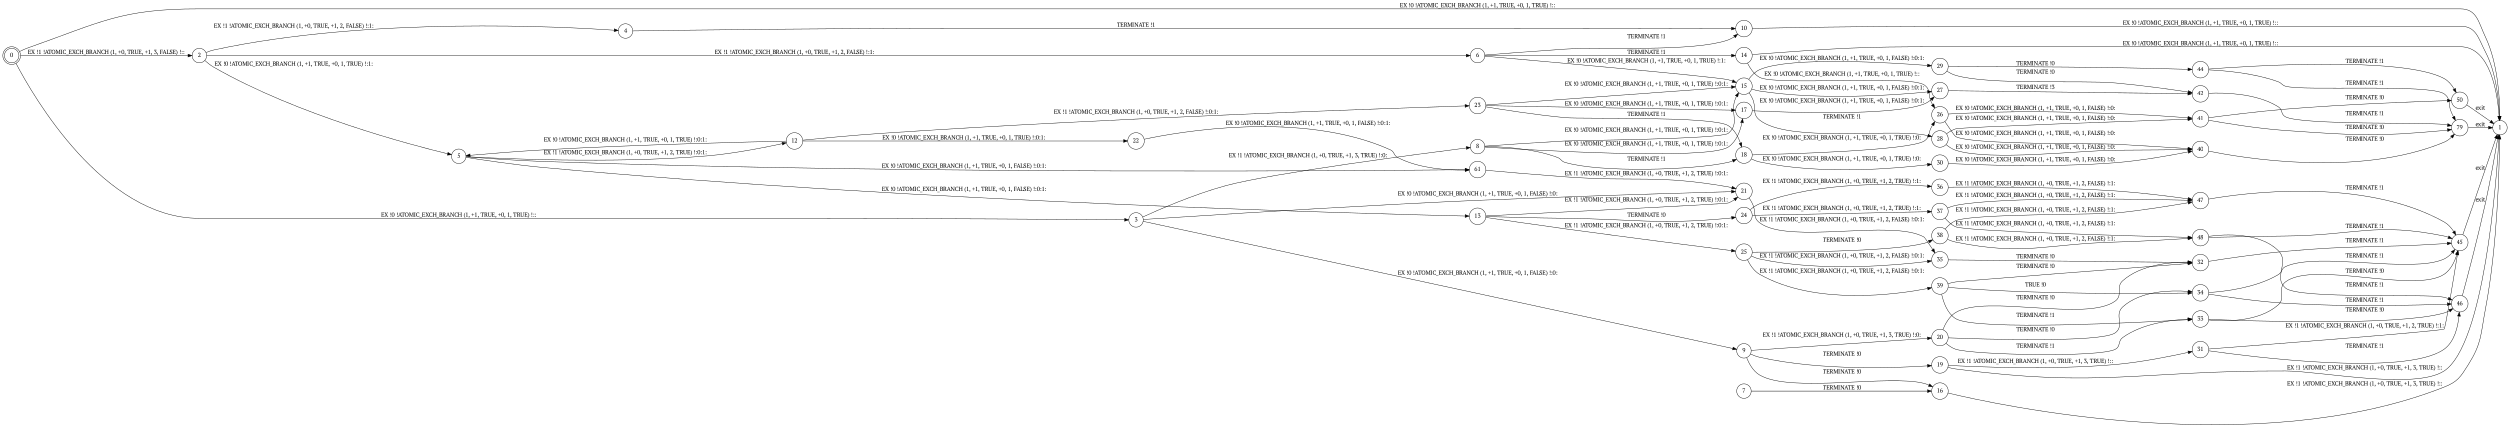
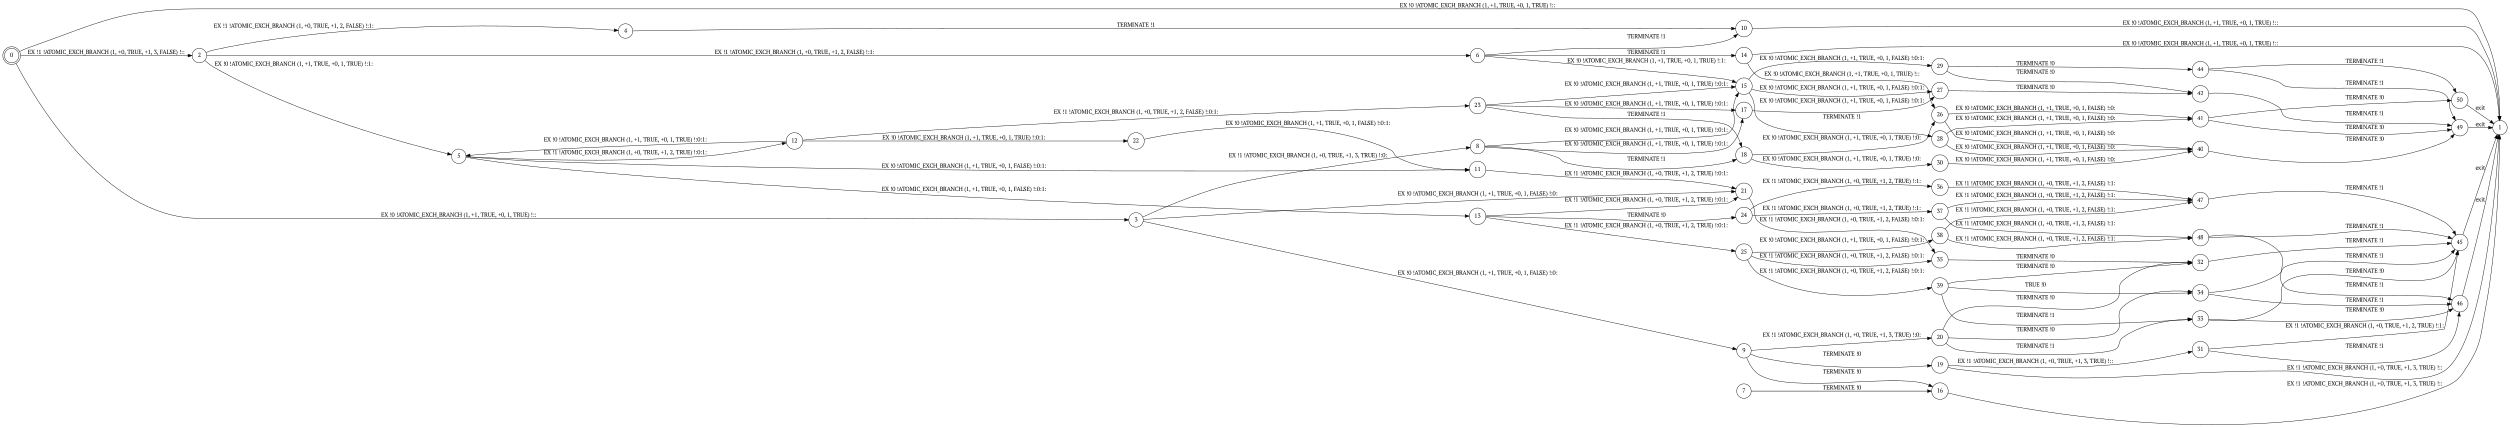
  digraph {
    fontname="PT Serif"
    rankdir=LR
    node [fontname="PT Serif" shape=circle]
    edge [fontname="PT Serif"]
    0 [peripheries=2]
    1
    2
    3
    4
    5
    6
    8
    9
    21
    10
-   11 [label=61]
+   11
    12
    13
    14
    15
    7
    16
    17
    18
    19
    20
    22
    23
    24
    25
    26
    27
    28
    29
    30
    31
    32
    33
    34
    35
    36
    37
    38
    39
    40
    41
    42
    44
    45
    46
    47
    48
-   49 [label=79]
+   49
    50
    0 -> 1 [label="EX !0 !ATOMIC_EXCH_BRANCH (1, +1, TRUE, +0, 1, TRUE) !::"]
    0 -> 2 [label="EX !1 !ATOMIC_EXCH_BRANCH (1, +0, TRUE, +1, 3, FALSE) !::"]
    0 -> 3 [label="EX !0 !ATOMIC_EXCH_BRANCH (1, +1, TRUE, +0, 1, TRUE) !::"]
    2 -> 4 [label="EX !1 !ATOMIC_EXCH_BRANCH (1, +0, TRUE, +1, 2, FALSE) !:1:"]
    2 -> 5 [label="EX !0 !ATOMIC_EXCH_BRANCH (1, +1, TRUE, +0, 1, TRUE) !:1:"]
    2 -> 6 [label="EX !1 !ATOMIC_EXCH_BRANCH (1, +0, TRUE, +1, 2, FALSE) !:1:"]
    3 -> 8 [label="EX !1 !ATOMIC_EXCH_BRANCH (1, +0, TRUE, +1, 3, TRUE) !:0:"]
    3 -> 9 [label="EX !0 !ATOMIC_EXCH_BRANCH (1, +1, TRUE, +0, 1, FALSE) !:0:"]
    3 -> 21 [label="EX !0 !ATOMIC_EXCH_BRANCH (1, +1, TRUE, +0, 1, FALSE) !:0:"]
    4 -> 10 [label="TERMINATE !1"]
    5 -> 11 [label="EX !0 !ATOMIC_EXCH_BRANCH (1, +1, TRUE, +0, 1, FALSE) !:0:1:"]
    5 -> 12 [label="EX !1 !ATOMIC_EXCH_BRANCH (1, +0, TRUE, +1, 2, TRUE) !:0:1:"]
    5 -> 13 [label="EX !0 !ATOMIC_EXCH_BRANCH (1, +1, TRUE, +0, 1, FALSE) !:0:1:"]
    6 -> 10 [label="TERMINATE !1"]
    6 -> 14 [label="TERMINATE !1"]
    6 -> 15 [label="EX !0 !ATOMIC_EXCH_BRANCH (1, +1, TRUE, +0, 1, TRUE) !:1:"]
    8 -> 15 [label="EX !0 !ATOMIC_EXCH_BRANCH (1, +1, TRUE, +0, 1, TRUE) !:0:1:"]
    8 -> 17 [label="EX !0 !ATOMIC_EXCH_BRANCH (1, +1, TRUE, +0, 1, TRUE) !:0:1:"]
    8 -> 18 [label="TERMINATE !1"]
    9 -> 16 [label="TERMINATE !0"]
    9 -> 19 [label="TERMINATE !0"]
    9 -> 20 [label="EX !1 !ATOMIC_EXCH_BRANCH (1, +0, TRUE, +1, 3, TRUE) !:0:"]
    21 -> 35 [label="EX !1 !ATOMIC_EXCH_BRANCH (1, +0, TRUE, +1, 2, FALSE) !:0:1:"]
    10 -> 1 [label="EX !0 !ATOMIC_EXCH_BRANCH (1, +1, TRUE, +0, 1, TRUE) !::"]
    11 -> 21 [label="EX !1 !ATOMIC_EXCH_BRANCH (1, +0, TRUE, +1, 2, TRUE) !:0:1:"]
    12 -> 5 [label="EX !0 !ATOMIC_EXCH_BRANCH (1, +1, TRUE, +0, 1, TRUE) !:0:1:"]
    12 -> 22 [label="EX !0 !ATOMIC_EXCH_BRANCH (1, +1, TRUE, +0, 1, TRUE) !:0:1:"]
    12 -> 23 [label="EX !1 !ATOMIC_EXCH_BRANCH (1, +0, TRUE, +1, 2, FALSE) !:0:1:"]
    13 -> 21 [label="EX !1 !ATOMIC_EXCH_BRANCH (1, +0, TRUE, +1, 2, TRUE) !:0:1:"]
    13 -> 24 [label="TERMINATE !0"]
    13 -> 25 [label="EX !1 !ATOMIC_EXCH_BRANCH (1, +0, TRUE, +1, 2, TRUE) !:0:1:"]
    14 -> 1 [label="EX !0 !ATOMIC_EXCH_BRANCH (1, +1, TRUE, +0, 1, TRUE) !::"]
    14 -> 26 [label="EX !0 !ATOMIC_EXCH_BRANCH (1, +1, TRUE, +0, 1, TRUE) !::"]
    15 -> 27 [label="EX !0 !ATOMIC_EXCH_BRANCH (1, +1, TRUE, +0, 1, FALSE) !:0:1:"]
    15 -> 28 [label="TERMINATE !1"]
    15 -> 29 [label="EX !0 !ATOMIC_EXCH_BRANCH (1, +1, TRUE, +0, 1, FALSE) !:0:1:"]
    7 -> 16 [label="TERMINATE !0"]
    16 -> 1 [label="EX !1 !ATOMIC_EXCH_BRANCH (1, +0, TRUE, +1, 3, TRUE) !::"]
    17 -> 27 [label="EX !0 !ATOMIC_EXCH_BRANCH (1, +1, TRUE, +0, 1, FALSE) !:0:1:"]
    18 -> 26 [label="EX !0 !ATOMIC_EXCH_BRANCH (1, +1, TRUE, +0, 1, TRUE) !:0:"]
    18 -> 30 [label="EX !0 !ATOMIC_EXCH_BRANCH (1, +1, TRUE, +0, 1, TRUE) !:0:"]
    19 -> 1 [label="EX !1 !ATOMIC_EXCH_BRANCH (1, +0, TRUE, +1, 3, TRUE) !::"]
    19 -> 31 [label="EX !1 !ATOMIC_EXCH_BRANCH (1, +0, TRUE, +1, 3, TRUE) !::"]
    20 -> 32 [label="TERMINATE !0"]
    20 -> 33 [label="TERMINATE !1"]
    20 -> 34 [label="TERMINATE !0"]
    22 -> 11 [label="EX !0 !ATOMIC_EXCH_BRANCH (1, +1, TRUE, +0, 1, FALSE) !:0:1:"]
    23 -> 15 [label="EX !0 !ATOMIC_EXCH_BRANCH (1, +1, TRUE, +0, 1, TRUE) !:0:1:"]
    23 -> 17 [label="EX !0 !ATOMIC_EXCH_BRANCH (1, +1, TRUE, +0, 1, TRUE) !:0:1:"]
    23 -> 18 [label="TERMINATE !1"]
    24 -> 36 [label="EX !1 !ATOMIC_EXCH_BRANCH (1, +0, TRUE, +1, 2, TRUE) !:1:"]
    24 -> 37 [label="EX !1 !ATOMIC_EXCH_BRANCH (1, +0, TRUE, +1, 2, TRUE) !:1:"]
    25 -> 35 [label="EX !1 !ATOMIC_EXCH_BRANCH (1, +0, TRUE, +1, 2, FALSE) !:0:1:"]
-   25 -> 38 [label="TERMINATE !0"]
+   25 -> 38 [label="EX !0 !ATOMIC_EXCH_BRANCH (1, +1, TRUE, +0, 1, FALSE) !:0:1:"]
    25 -> 39 [label="EX !1 !ATOMIC_EXCH_BRANCH (1, +0, TRUE, +1, 2, FALSE) !:0:1:"]
    26 -> 40 [label="EX !0 !ATOMIC_EXCH_BRANCH (1, +1, TRUE, +0, 1, FALSE) !:0:"]
    26 -> 41 [label="EX !0 !ATOMIC_EXCH_BRANCH (1, +1, TRUE, +0, 1, FALSE) !:0:"]
-   27 -> 42 [label="TERMINATE !3"]
+   27 -> 42 [label="TERMINATE !0"]
    28 -> 40 [label="EX !0 !ATOMIC_EXCH_BRANCH (1, +1, TRUE, +0, 1, FALSE) !:0:"]
    28 -> 41 [label="EX !0 !ATOMIC_EXCH_BRANCH (1, +1, TRUE, +0, 1, FALSE) !:0:"]
    29 -> 42 [label="TERMINATE !0"]
    29 -> 44 [label="TERMINATE !0"]
    30 -> 40 [label="EX !0 !ATOMIC_EXCH_BRANCH (1, +1, TRUE, +0, 1, FALSE) !:0:"]
    31 -> 45 [label="EX !1 !ATOMIC_EXCH_BRANCH (1, +0, TRUE, +1, 2, TRUE) !:1:"]
    31 -> 46 [label="TERMINATE !1"]
    32 -> 45 [label="TERMINATE !1"]
    33 -> 45 [label="TERMINATE !0"]
    33 -> 46 [label="TERMINATE !0"]
    34 -> 45 [label="TERMINATE !1"]
    34 -> 46 [label="TERMINATE !1"]
    35 -> 32 [label="TERMINATE !0"]
    36 -> 47 [label="EX !1 !ATOMIC_EXCH_BRANCH (1, +0, TRUE, +1, 2, FALSE) !:1:"]
    37 -> 47 [label="EX !1 !ATOMIC_EXCH_BRANCH (1, +0, TRUE, +1, 2, FALSE) !:1:"]
    37 -> 48 [label="EX !1 !ATOMIC_EXCH_BRANCH (1, +0, TRUE, +1, 2, FALSE) !:1:"]
    38 -> 47 [label="EX !1 !ATOMIC_EXCH_BRANCH (1, +0, TRUE, +1, 2, FALSE) !:1:"]
    38 -> 48 [label="EX !1 !ATOMIC_EXCH_BRANCH (1, +0, TRUE, +1, 2, FALSE) !:1:"]
    39 -> 32 [label="TERMINATE !0"]
    39 -> 33 [label="TERMINATE !1"]
    39 -> 34 [label="TRUE !0"]
    40 -> 49 [label="TERMINATE !0"]
    41 -> 49 [label="TERMINATE !0"]
    41 -> 50 [label="TERMINATE !0"]
    42 -> 49 [label="TERMINATE !1"]
    44 -> 49 [label="TERMINATE !1"]
    44 -> 50 [label="TERMINATE !1"]
    45 -> 1 [label=exit]
    46 -> 1 [label=exit]
    47 -> 45 [label="TERMINATE !1"]
    48 -> 45 [label="TERMINATE !1"]
    48 -> 46 [label="TERMINATE !1"]
    49 -> 1 [label=exit]
    50 -> 1 [label=exit]
  }
